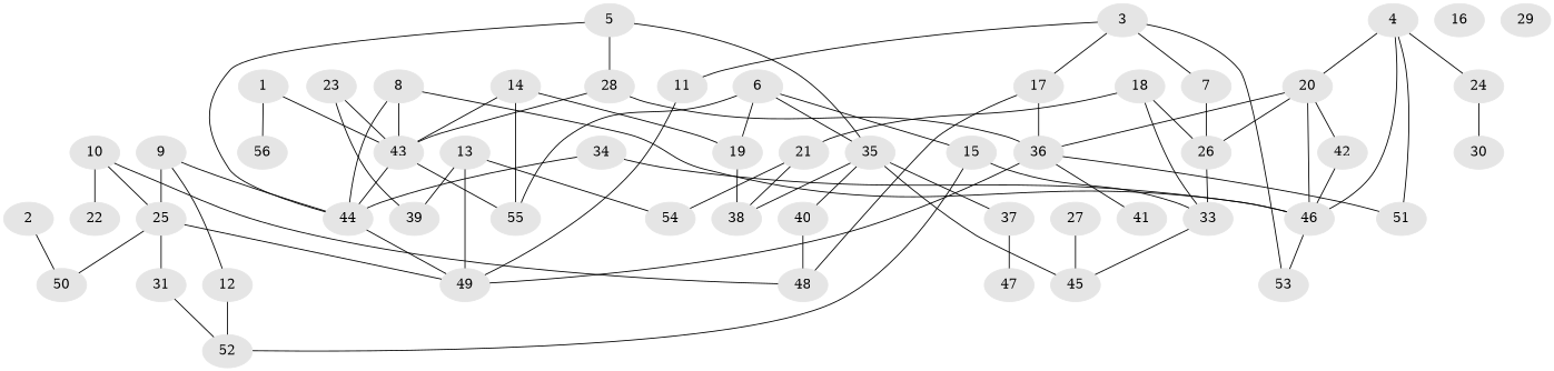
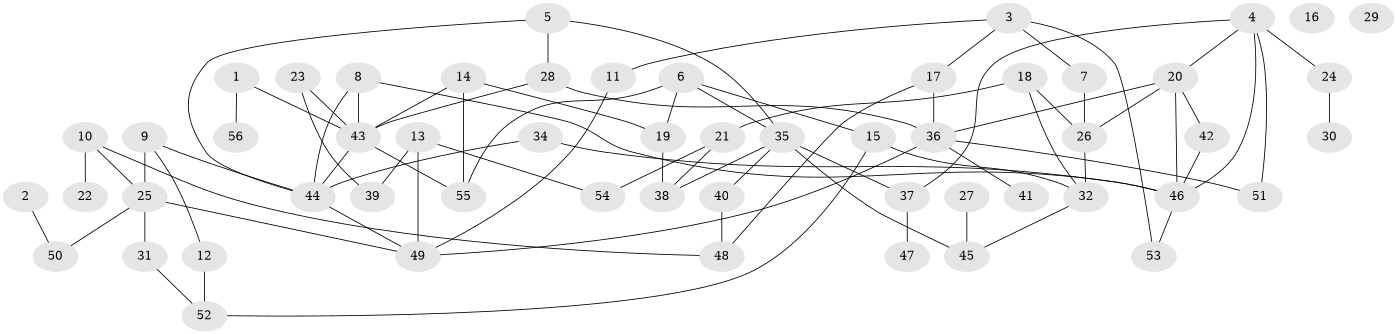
  graph {
    node [color=gray90 style=filled]
    1
    43
    56
    44
    55
    2
    50
    3
    7
    11
    17
    53
    26
    49
    48
    36
    4
    20
    24
    37
    46
    51
    42
    30
    47
    5
    28
    35
    38
    45
    40
    6
    15
    19
    52
-   33
+   33 [label=32]
    8
    9
    12
    25
    31
    10
    22
    13
    39
    54
    14
    16
    41
    18
    21
    23
    27
    29
    34
    1 -- 43
    1 -- 56
    43 -- 44
    43 -- 55
    44 -- 49
    2 -- 50
    3 -- 7
    3 -- 11
    3 -- 17
    3 -- 53
    7 -- 26
    11 -- 49
    17 -- 48
    17 -- 36
    26 -- 33
    36 -- 49
    36 -- 51
    36 -- 41
    4 -- 20
    4 -- 24
+   4 -- 37
    4 -- 46
    4 -- 51
    20 -- 26
    20 -- 36
    20 -- 46
    20 -- 42
    24 -- 30
    37 -- 47
    46 -- 53
    42 -- 46
    5 -- 44
    5 -- 28
    5 -- 35
    28 -- 43
    28 -- 36
    35 -- 37
    35 -- 38
    35 -- 45
    35 -- 40
    40 -- 48
    6 -- 55
    6 -- 35
    6 -- 15
    6 -- 19
    15 -- 52
    15 -- 33
    19 -- 38
    33 -- 45
    8 -- 43
    8 -- 44
    8 -- 46
    9 -- 44
    9 -- 12
    9 -- 25
    12 -- 52
    25 -- 50
    25 -- 49
    25 -- 31
    31 -- 52
    10 -- 48
    10 -- 25
    10 -- 22
    13 -- 49
    13 -- 39
    13 -- 54
    14 -- 43
    14 -- 55
    14 -- 19
    18 -- 26
    18 -- 33
    18 -- 21
    21 -- 38
    21 -- 54
    23 -- 43
    23 -- 39
    27 -- 45
    34 -- 44
    34 -- 46
  }
